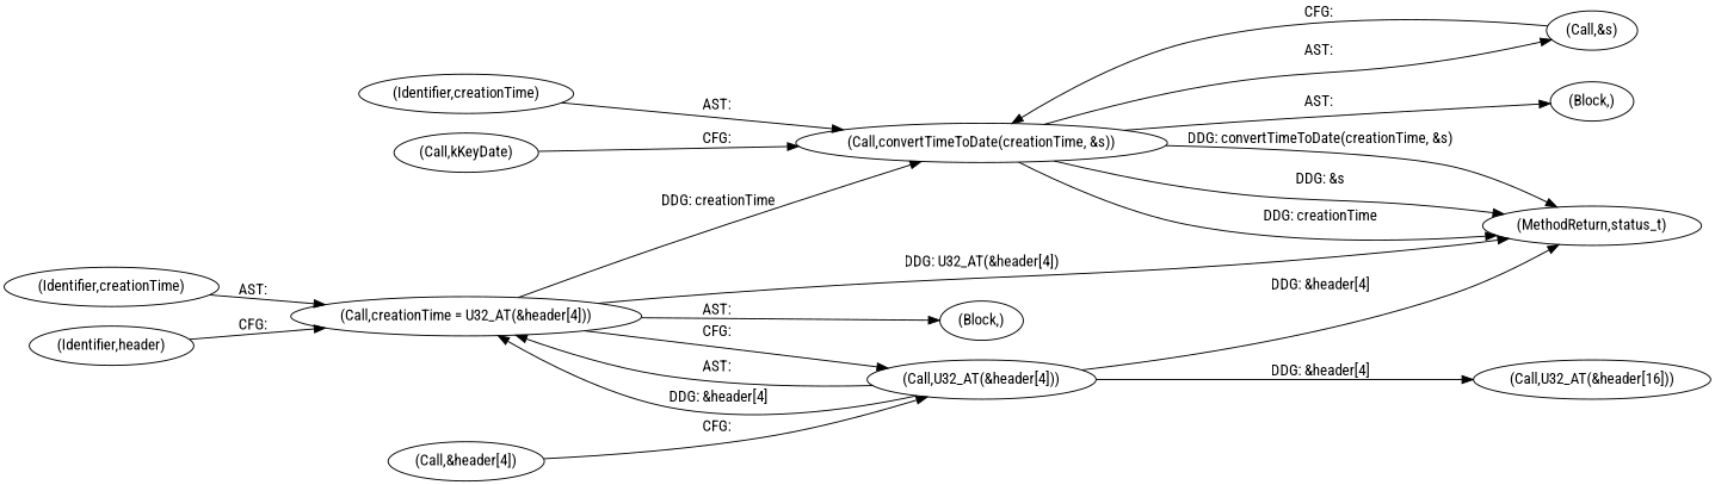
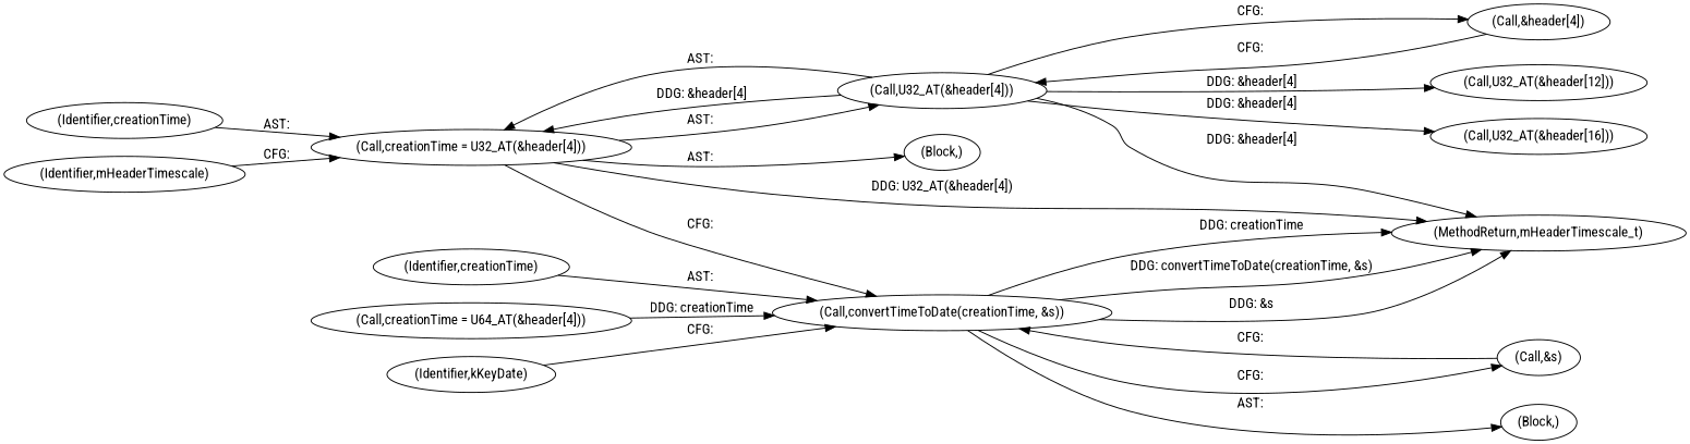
  digraph {
    fontname="Roboto Condensed"
    rankdir=LR
    node [fontname="Roboto Condensed"]
    edge [fontname="Roboto Condensed"]
    n1 [label="(Call,creationTime = U32_AT(&header[4]))"]
    n2 [label="(Call,U32_AT(&header[4]))"]
    n3 [label="(Call,convertTimeToDate(creationTime, &s))"]
-   n4 [label="(MethodReturn,status_t)"]
+   n4 [label="(MethodReturn,mHeaderTimescale_t)"]
    n5 [label="(Block,)"]
+   n6 [label="(Call,U32_AT(&header[12]))"]
    n7 [label="(Call,U32_AT(&header[16]))"]
    n8 [label="(Call,&header[4])"]
    n9 [label="(Call,&s)"]
    n10 [label="(Block,)"]
    n11 [label="(Identifier,creationTime)"]
-   n12 [label="(Identifier,header)"]
+   n12 [label="(Identifier,mHeaderTimescale)"]
    n13 [label="(Identifier,creationTime)"]
-   n15 [label="(Call,kKeyDate)"]
-   n1 -> n2 [label="CFG: "]
-   n1 -> n3 [label="DDG: creationTime"]
+   n14 [label="(Call,creationTime = U64_AT(&header[4]))"]
+   n15 [label="(Identifier,kKeyDate)"]
+   n1 -> n2 [label="AST: "]
+   n1 -> n3 [label="CFG: "]
    n1 -> n4 [label="DDG: U32_AT(&header[4])"]
    n1 -> n5 [label="AST: "]
    n2 -> n1 [label="AST: "]
    n2 -> n1 [label="DDG: &header[4]"]
    n2 -> n4 [label="DDG: &header[4]"]
+   n2 -> n6 [label="DDG: &header[4]"]
    n2 -> n7 [label="DDG: &header[4]"]
+   n2 -> n8 [label="CFG: "]
    n3 -> n4 [label="DDG: creationTime"]
    n3 -> n4 [label="DDG: convertTimeToDate(creationTime, &s)"]
    n3 -> n4 [label="DDG: &s"]
-   n3 -> n9 [label="AST: "]
+   n3 -> n9 [label="CFG: "]
    n3 -> n10 [label="AST: "]
    n8 -> n2 [label="CFG: "]
    n9 -> n3 [label="CFG: "]
    n11 -> n1 [label="AST: "]
    n12 -> n1 [label="CFG: "]
    n13 -> n3 [label="AST: "]
+   n14 -> n3 [label="DDG: creationTime"]
    n15 -> n3 [label="CFG: "]
  }
